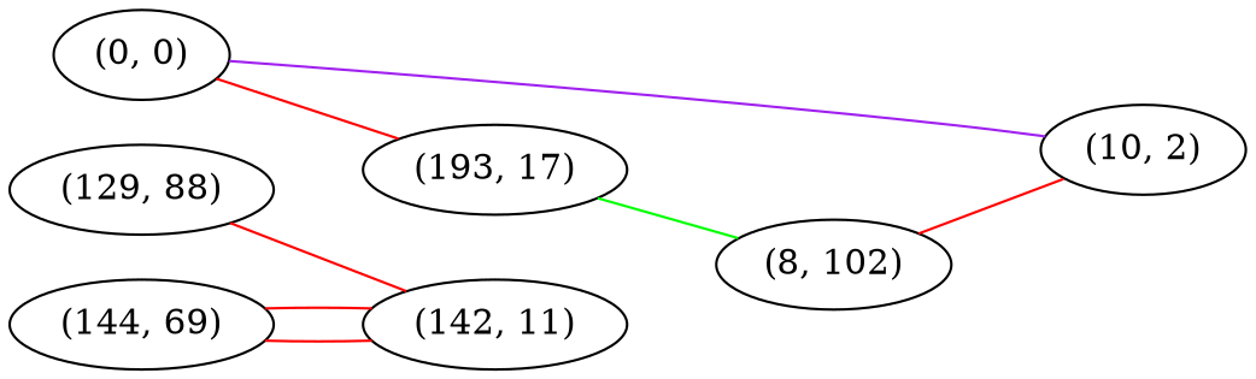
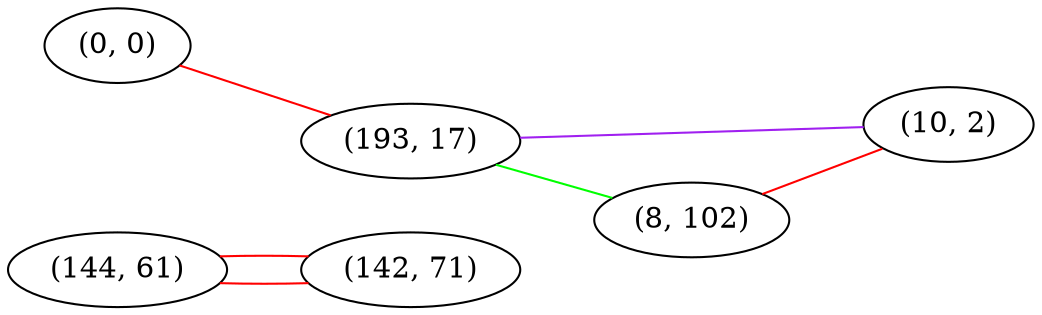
  graph {
    rankdir=LR
    edge [color=red weight=1]
-   "(129, 88)"
-   "(142, 71)" [label="(142, 11)"]
+   "(142, 71)"
    "(0, 0)"
    "(10, 2)"
    "(193, 17)"
-   "(144, 69)"
+   "(144, 69)" [label="(144, 61)"]
    n7 [label="(8, 102)"]
-   "(129, 88)" -- "(142, 71)"
-   "(0, 0)" -- "(10, 2)" [color=purple weight=4]
+   "(193, 17)" -- "(10, 2)" [color=purple weight=4]
    "(0, 0)" -- "(193, 17)"
    "(193, 17)" -- n7 [color=green weight=2]
    "(144, 69)" -- "(142, 71)"
    "(144, 69)" -- "(142, 71)"
    n7 -- "(10, 2)"
  }
